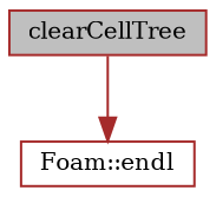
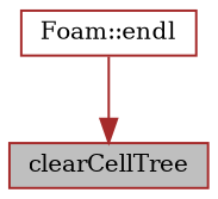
  digraph {
    rankdir=TB
    fontname="DejaVu Serif"
    node [color=brown fontname="DejaVu Serif" fontsize=10 shape=record]
    n1 [fillcolor=grey75 fontcolor=black height=0.2 label=clearCellTree style=filled width=0.4]
    n2 [height=0.2 label="Foam::endl" width=0.4]
-   n1 -> n2 [color=brown fontname="DejaVu Serif" fontsize=10 labelfontname=FreeSans labelfontsize=10 style=solid]
+   n2 -> n1 [color=brown fontname="DejaVu Serif" fontsize=10 labelfontname=FreeSans labelfontsize=10 style=solid]
  }
